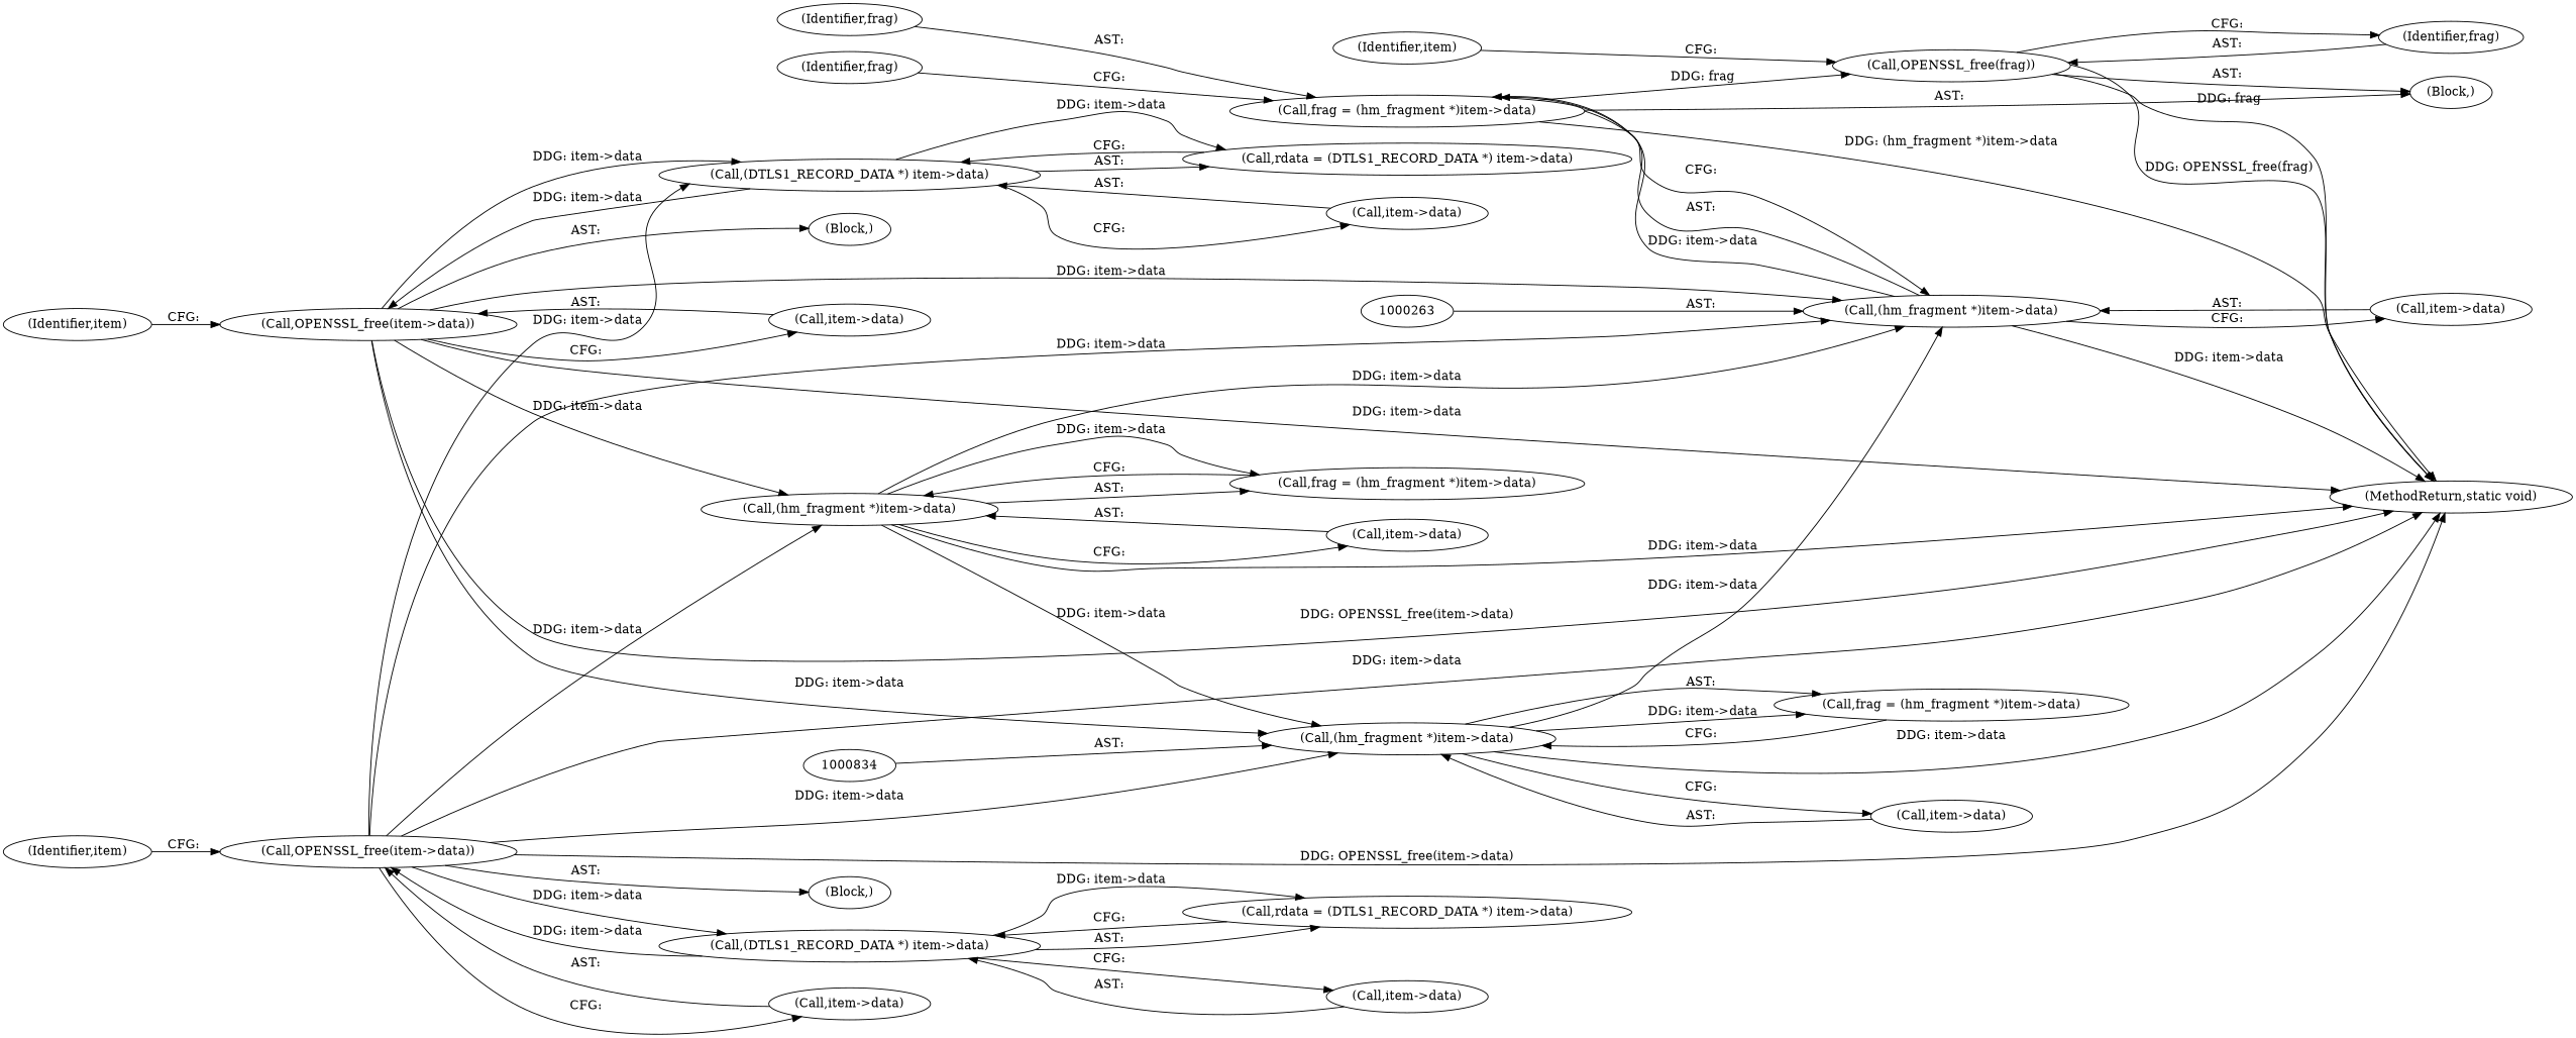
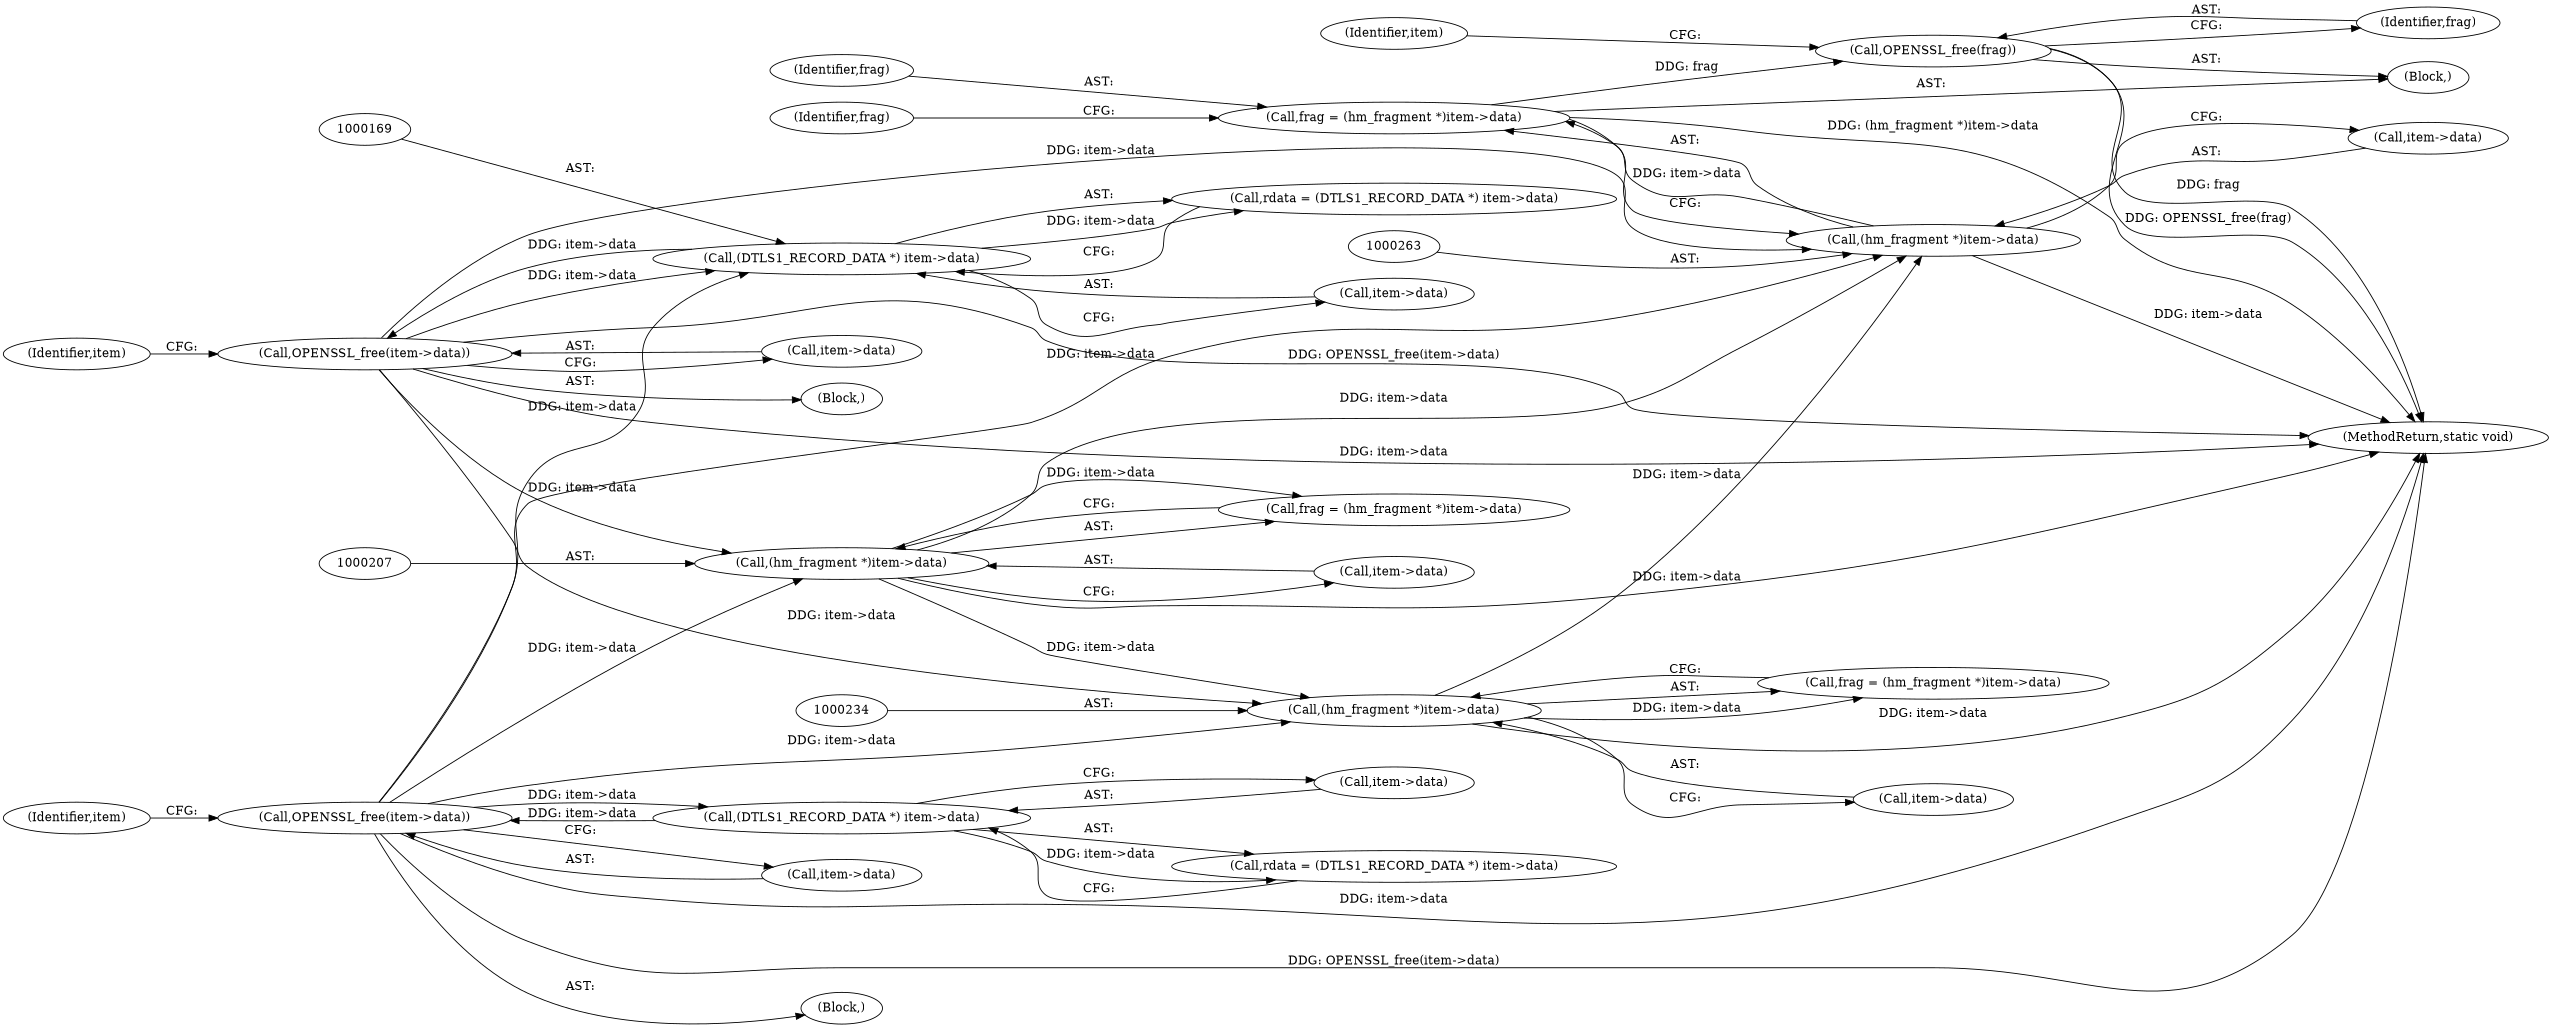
  digraph {
    rankdir=LR
    n1 [label="(Call,frag = (hm_fragment *)item->data)"]
    n2 [label="(Call,(hm_fragment *)item->data)"]
    n3 [label="(Call,OPENSSL_free(frag))"]
    n4 [label="(MethodReturn,static void)"]
    n5 [label="(Block,)"]
    n6 [label="(Call,item->data)"]
    n7 [label="(Identifier,frag)"]
    n8 [label="(Call,OPENSSL_free(item->data))"]
    n9 [label="(Call,(DTLS1_RECORD_DATA *) item->data)"]
    n10 [label="(Call,(hm_fragment *)item->data)"]
    n11 [label="(Call,(hm_fragment *)item->data)"]
    n12 [label="(Call,item->data)"]
    n13 [label="(Block,)"]
    n14 [label="(Call,item->data)"]
    n15 [label="(Call,rdata = (DTLS1_RECORD_DATA *) item->data)"]
    n16 [label="(Call,frag = (hm_fragment *)item->data)"]
    n17 [label="(Call,item->data)"]
    n18 [label="(Call,frag = (hm_fragment *)item->data)"]
    n19 [label="(Call,item->data)"]
    n20 [label="(Call,OPENSSL_free(item->data))"]
    n21 [label="(Call,(DTLS1_RECORD_DATA *) item->data)"]
    n22 [label="(Call,item->data)"]
    n23 [label="(Block,)"]
    n24 [label="(Call,rdata = (DTLS1_RECORD_DATA *) item->data)"]
    n25 [label="(Call,item->data)"]
    n26 [label="(Identifier,item)"]
    n27 [label="(Identifier,frag)"]
    n28 [label="(Identifier,item)"]
    n29 [label="(Identifier,item)"]
    n30 [label="(Identifier,frag)"]
    1000263
-   1000234 [label=1000834]
+   1000169
+   1000234
+   1000207
    n1 -> n2 [label="CFG: "]
    n1 -> n3 [label="DDG: frag"]
    n1 -> n4 [label="DDG: (hm_fragment *)item->data"]
    n1 -> n5 [label="AST: "]
    n2 -> n1 [label="AST: "]
    n2 -> n1 [label="DDG: item->data"]
    n2 -> n4 [label="DDG: item->data"]
    n2 -> n6 [label="CFG: "]
    n3 -> n4 [label="DDG: frag"]
    n3 -> n4 [label="DDG: OPENSSL_free(frag)"]
    n3 -> n5 [label="AST: "]
    n3 -> n7 [label="CFG: "]
    n6 -> n2 [label="AST: "]
    n7 -> n3 [label="AST: "]
    n8 -> n2 [label="DDG: item->data"]
    n8 -> n4 [label="DDG: item->data"]
    n8 -> n4 [label="DDG: OPENSSL_free(item->data)"]
    n8 -> n9 [label="DDG: item->data"]
    n8 -> n10 [label="DDG: item->data"]
    n8 -> n11 [label="DDG: item->data"]
    n8 -> n12 [label="CFG: "]
    n8 -> n13 [label="AST: "]
    n9 -> n8 [label="DDG: item->data"]
    n9 -> n14 [label="CFG: "]
    n9 -> n15 [label="AST: "]
    n9 -> n15 [label="DDG: item->data"]
    n10 -> n2 [label="DDG: item->data"]
    n10 -> n4 [label="DDG: item->data"]
    n10 -> n16 [label="AST: "]
    n10 -> n16 [label="DDG: item->data"]
    n10 -> n17 [label="CFG: "]
    n11 -> n2 [label="DDG: item->data"]
    n11 -> n4 [label="DDG: item->data"]
    n11 -> n10 [label="DDG: item->data"]
    n11 -> n18 [label="AST: "]
    n11 -> n18 [label="DDG: item->data"]
    n11 -> n19 [label="CFG: "]
    n12 -> n8 [label="AST: "]
    n14 -> n9 [label="AST: "]
    n15 -> n9 [label="CFG: "]
    n16 -> n10 [label="CFG: "]
    n17 -> n10 [label="AST: "]
    n18 -> n11 [label="CFG: "]
    n19 -> n11 [label="AST: "]
    n20 -> n2 [label="DDG: item->data"]
    n20 -> n4 [label="DDG: OPENSSL_free(item->data)"]
    n20 -> n4 [label="DDG: item->data"]
    n20 -> n9 [label="DDG: item->data"]
    n20 -> n10 [label="DDG: item->data"]
    n20 -> n11 [label="DDG: item->data"]
    n20 -> n21 [label="DDG: item->data"]
    n20 -> n22 [label="CFG: "]
    n20 -> n23 [label="AST: "]
    n21 -> n20 [label="DDG: item->data"]
    n21 -> n24 [label="AST: "]
    n21 -> n24 [label="DDG: item->data"]
    n21 -> n25 [label="CFG: "]
    n22 -> n20 [label="AST: "]
    n24 -> n21 [label="CFG: "]
    n25 -> n21 [label="AST: "]
    n26 -> n20 [label="CFG: "]
    n27 -> n1 [label="CFG: "]
    n28 -> n3 [label="CFG: "]
    n29 -> n8 [label="CFG: "]
    n30 -> n1 [label="AST: "]
    1000263 -> n2 [label="AST: "]
+   1000169 -> n9 [label="AST: "]
    1000234 -> n10 [label="AST: "]
+   1000207 -> n11 [label="AST: "]
  }
